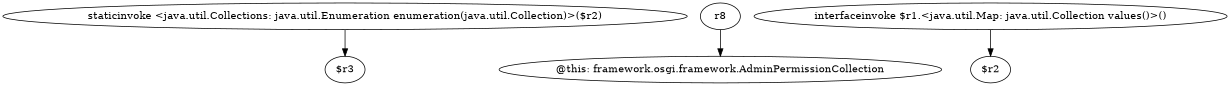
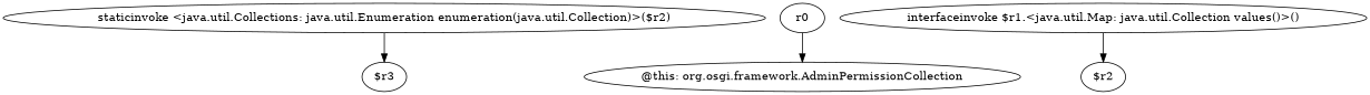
  digraph {
    n1 [label="staticinvoke <java.util.Collections: java.util.Enumeration enumeration(java.util.Collection)>($r2)"]
    n2 [label="$r3"]
-   n3 [label="@this: framework.osgi.framework.AdminPermissionCollection"]
-   n4 [label=r8]
+   n3 [label="@this: org.osgi.framework.AdminPermissionCollection"]
+   n4 [label=r0]
    n5 [label="interfaceinvoke $r1.<java.util.Map: java.util.Collection values()>()"]
    n6 [label="$r2"]
    n1 -> n2
    n4 -> n3
    n5 -> n6
  }
